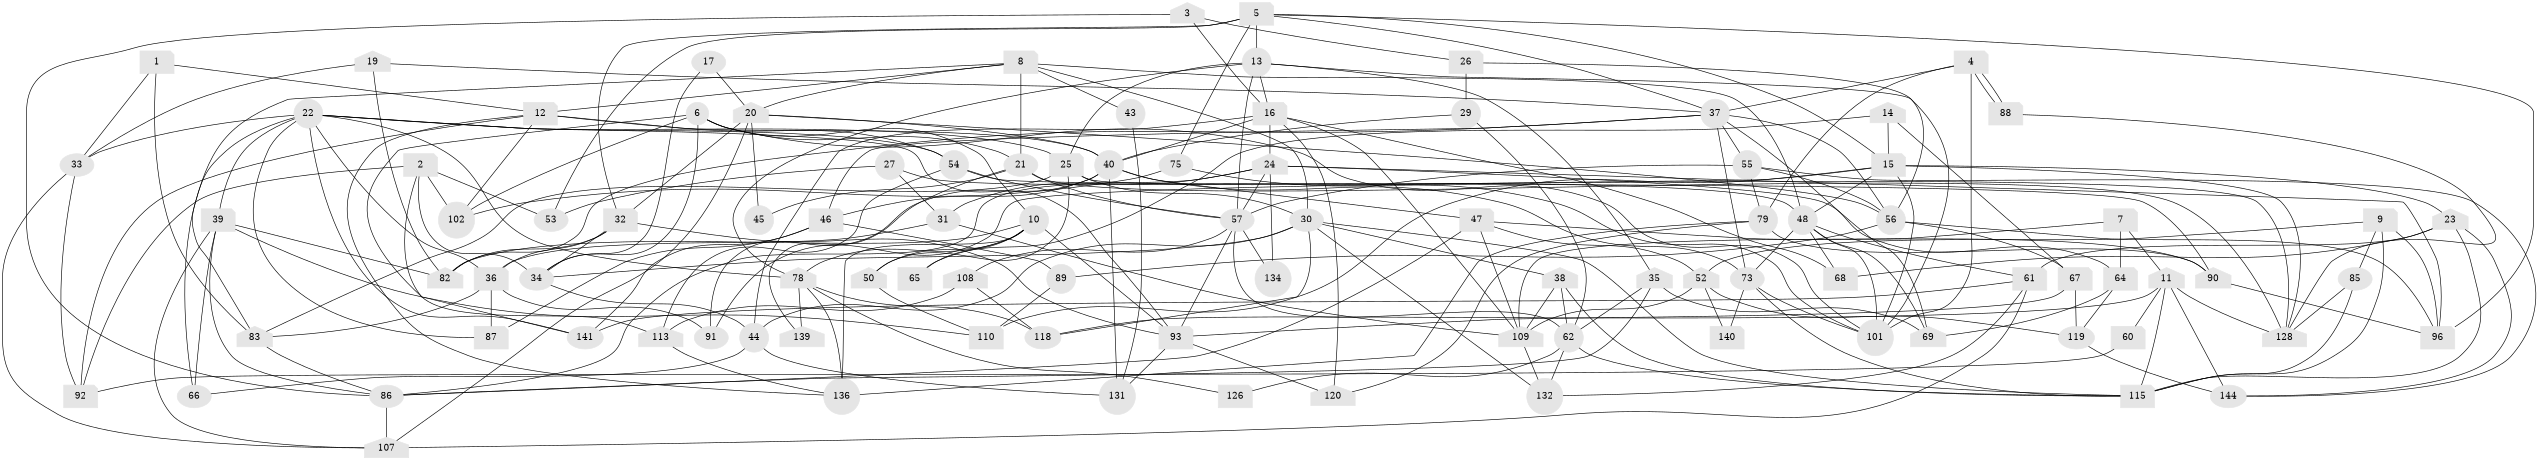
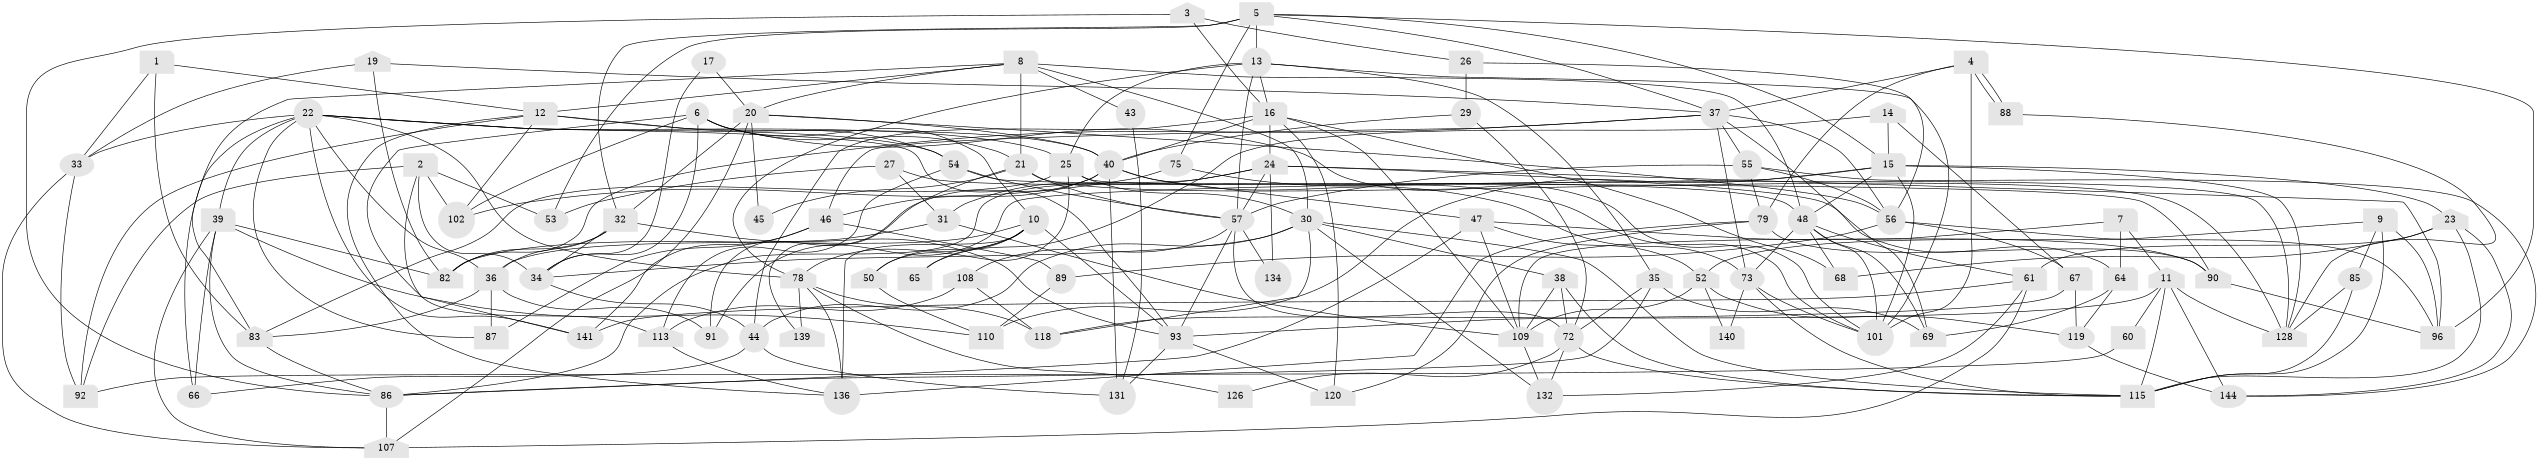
  graph {
    node [color=gray90 shape=note style=filled]
    12 [super="+41"]
    92
    102 [shape=circle]
    136 [shape=circle]
    40 [shape=circle super="+124"]
    54 [shape=circle super="+58"]
    1
    33 [shape=ellipse]
    83 [shape=house super="+104"]
    107 [shape=house]
    86 [shape=ellipse super="+99"]
    2 [super="+63"]
    34 [shape=ellipse super="+49"]
    53 [shape=ellipse]
    141 [shape=ellipse]
    44 [shape=circle super="+112"]
    16 [super="+18"]
    109 [shape=house super="+129"]
    24 [shape=house super="+76"]
    68
    120 [shape=house]
    3 [shape=house]
    26
    56 [shape=circle super="+70"]
    29 [shape=circle super="+59"]
    37 [shape=circle super="+138"]
    82 [shape=house]
    69 [shape=house]
    46 [super="+80"]
    55 [shape=circle super="+114"]
    73 [shape=ellipse]
    4
    79 [shape=circle super="+105"]
    88
    101 [shape=circle super="+137"]
    90 [shape=house]
    128 [shape=house super="+133"]
    5 [super="+116"]
    13 [shape=circle super="+72"]
    15 [super="+111"]
    32 [super="+130"]
    75 [shape=ellipse]
    96
    78 [shape=house super="+122"]
    25 [super="+97"]
    35 [shape=house]
    57 [shape=ellipse super="+125"]
    48 [shape=circle super="+117"]
    23 [shape=house super="+42"]
    n50 [label=91 shape=ellipse]
    110
    93 [super="+94"]
    36 [super="+127"]
    6 [shape=circle super="+91"]
    10 [shape=circle super="+106"]
    21 [shape=ellipse super="+84"]
    113 [shape=house]
    50 [shape=house]
    65
    45 [shape=circle]
    139 [shape=house]
    11 [shape=house super="+81"]
    115 [super="+135"]
    60
    118 [shape=ellipse]
    144 [shape=ellipse]
    7
    64 [super="+123"]
    119 [shape=ellipse]
    132 [shape=circle]
    8 [super="+121"]
    20 [shape=house super="+28"]
    30 [shape=ellipse super="+103"]
    43 [shape=circle]
    38 [shape=house super="+77"]
    131 [shape=circle]
    61 [super="+71"]
    9 [super="+143"]
    52 [shape=house]
    85 [shape=ellipse]
    140
    126
    47 [super="+142"]
-   62 [shape=circle super="+95"]
+   62 [shape=circle super="+95" label=72]
    134 [shape=circle]
    n86 [label=108 shape=house]
    14 [shape=house]
    67
    31 [shape=ellipse]
    66 [shape=ellipse]
    17 [shape=ellipse]
    19 [shape=house]
    89 [shape=circle]
    22 [shape=circle super="+74"]
    39 [super="+51"]
    87
    27 [shape=circle super="+108"]
    12 -- 92
    12 -- 102
    12 -- 136
    12 -- 40
    12 -- 54
    40 -- 46
    40 -- 73
    40 -- n50
    40 -- 131
    40 -- 47
    54 -- 90
    54 -- 57
    54 -- 113
    1 -- 12
    1 -- 33
    1 -- 83
    33 -- 92
    33 -- 107
    83 -- 86
    86 -- 107
    2 -- 92
    2 -- 102
    2 -- 34
    2 -- 53
    2 -- 141
    34 -- 44
    44 -- 131
    44 -- 66
    16 -- 40
    16 -- 44
    16 -- 109
    16 -- 24
    16 -- 68
    16 -- 120
    109 -- 132
    24 -- 86
    24 -- 96
    24 -- 57
    24 -- 64
    24 -- 134
    24 -- 31
    3 -- 86
    3 -- 16
    3 -- 26
    26 -- 56
    26 -- 29
    56 -- 96
    56 -- 67
    56 -- 89
    29 -- 40
    29 -- 62
    37 -- 56
    37 -- 82
    37 -- 69
    37 -- 46
    37 -- 55
    37 -- 73
    46 -- 141
    46 -- 89
    46 -- 87
    55 -- 56
    55 -- 79
    55 -- 57
    55 -- 144
    73 -- 101
    73 -- 115
    73 -- 140
    4 -- 37
    4 -- 79
    4 -- 88
    4 -- 88
    4 -- 101
    79 -- 136
    79 -- 120
    79 -- 90
    88 -- 128
    90 -- 96
    5 -- 53
    5 -- 37
    5 -- 13
    5 -- 15
    5 -- 32
    5 -- 75
    5 -- 96
    13 -- 16
    13 -- 101
    13 -- 78
    13 -- 25
    13 -- 35
    13 -- 57
    15 -- 101
    15 -- 128
    15 -- 48
    15 -- 23
    15 -- n50
    15 -- 110
    32 -- 34
    32 -- 82
    32 -- 93
    32 -- 36 [weight=2]
    75 -- 102
    75 -- 101
    78 -- 136
    78 -- 139
    78 -- 118
    78 -- 126
    25 -- 83
    25 -- 128
    25 -- 50
    25 -- 30 [weight=2]
    35 -- 86
    35 -- 69
    35 -- 62
    57 -- 93
    57 -- 62
    57 -- 134
    57 -- n86
    48 -- 68
    48 -- 69
    48 -- 73
    48 -- 101
    48 -- 61
    23 -- 68
    23 -- 115
    23 -- 144
    23 -- 61
    93 -- 120
    93 -- 131
    36 -- 83
    36 -- n50
    36 -- 87
    6 -- 102
    6 -- 34
    6 -- 101
    6 -- 10
    6 -- 21
    6 -- 113
    10 -- 136
    10 -- 82
    10 -- 78
    10 -- 93
    10 -- 50
    10 -- 65
    21 -- 128
    21 -- 57
    21 -- 45
    21 -- 139
    113 -- 136
    50 -- 110
    11 -- 128
    11 -- 115
    11 -- 60
    11 -- 118
    11 -- 144
    60 -- 92
    7 -- 109
    7 -- 11
    7 -- 64
    64 -- 69
    64 -- 119
    119 -- 144
    8 -- 12
    8 -- 83
    8 -- 48
    8 -- 21
    8 -- 20
    8 -- 30
    8 -- 43
    20 -- 40
    20 -- 107
    20 -- 56
    20 -- 32
    20 -- 45
    30 -- 34
    30 -- 44
    30 -- 115
    30 -- 118
    30 -- 132
    30 -- 38 [weight=2]
    43 -- 131
    38 -- 109
    38 -- 115
    38 -- 62
    61 -- 107
    61 -- 141
    61 -- 132
    9 -- 96 [weight=2]
    9 -- 115
    9 -- 52
    9 -- 85
    52 -- 109
    52 -- 119
    52 -- 140
    85 -- 128
    85 -- 115
    47 -- 86
    47 -- 109
    47 -- 90
    47 -- 52
    62 -- 115
    62 -- 132
    62 -- 126
    n86 -- 113
    n86 -- 118
    14 -- 15
    14 -- 65
    14 -- 67
    67 -- 93
    67 -- 119
    31 -- 109
    31 -- 36
    17 -- 34
    17 -- 20
    19 -- 33
    19 -- 37
    19 -- 82
    89 -- 110
    22 -- 54
    22 -- 33
    22 -- 141
    22 -- 78
    22 -- 25
    22 -- 93
    22 -- 36
    22 -- 66
    22 -- 39
    22 -- 87
    39 -- 107
    39 -- 86
    39 -- 82
    39 -- 110
    39 -- 66
    27 -- 53
    27 -- 48
    27 -- 31
  }
